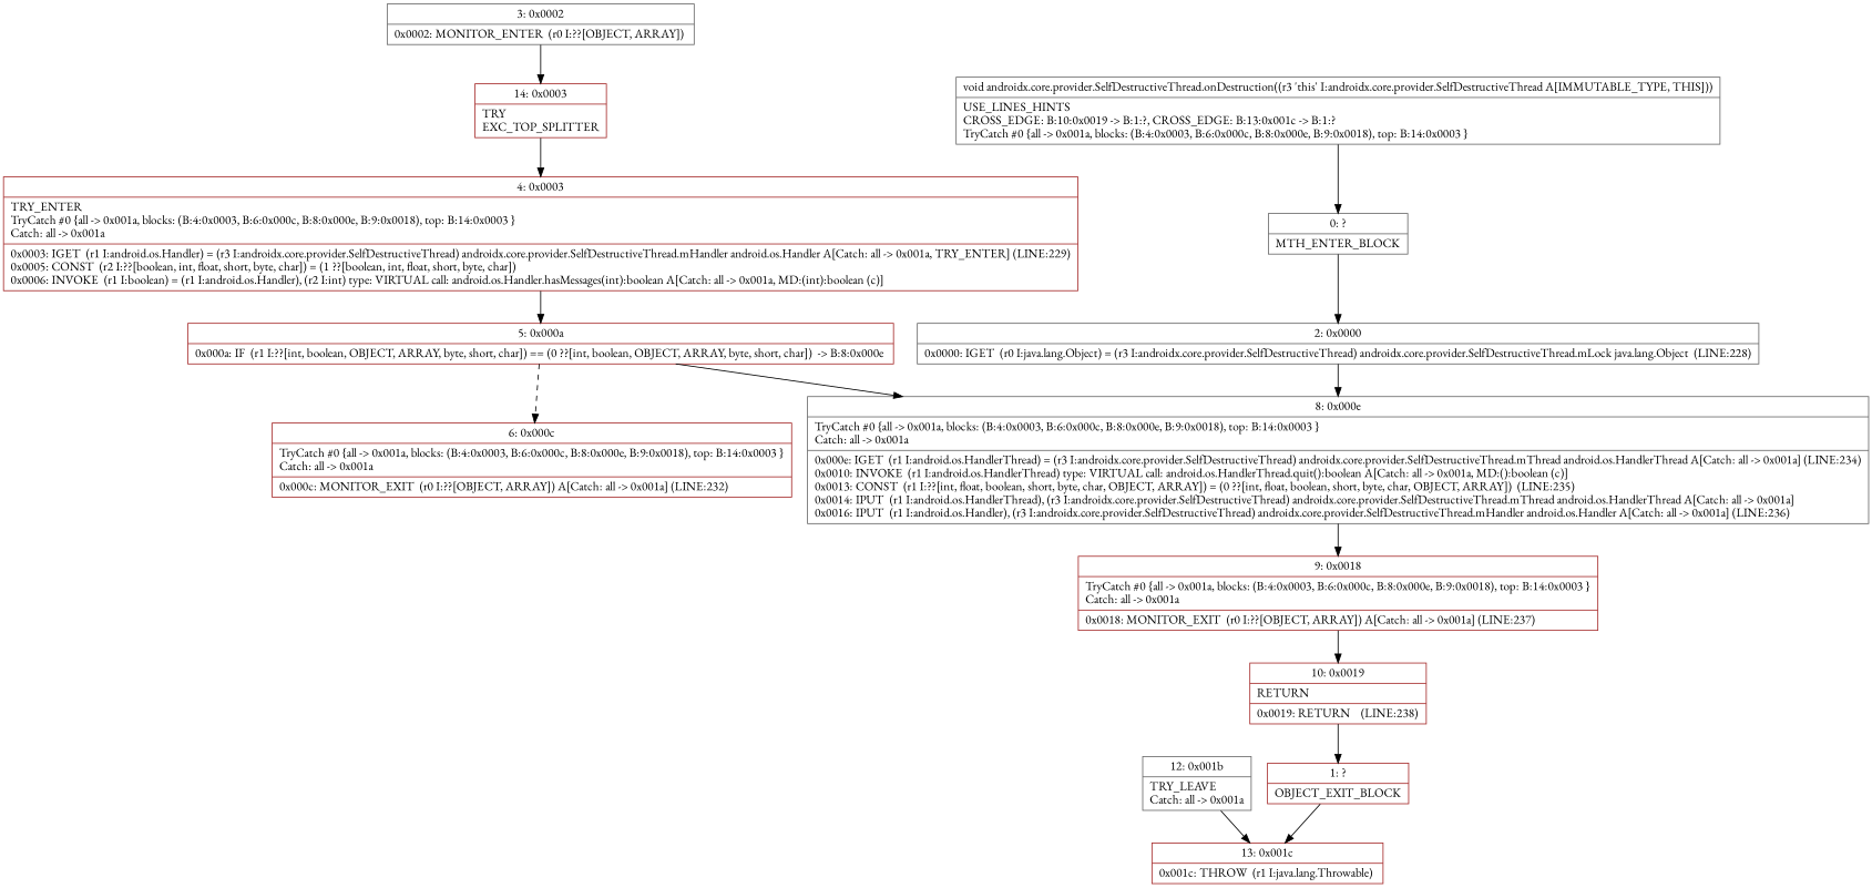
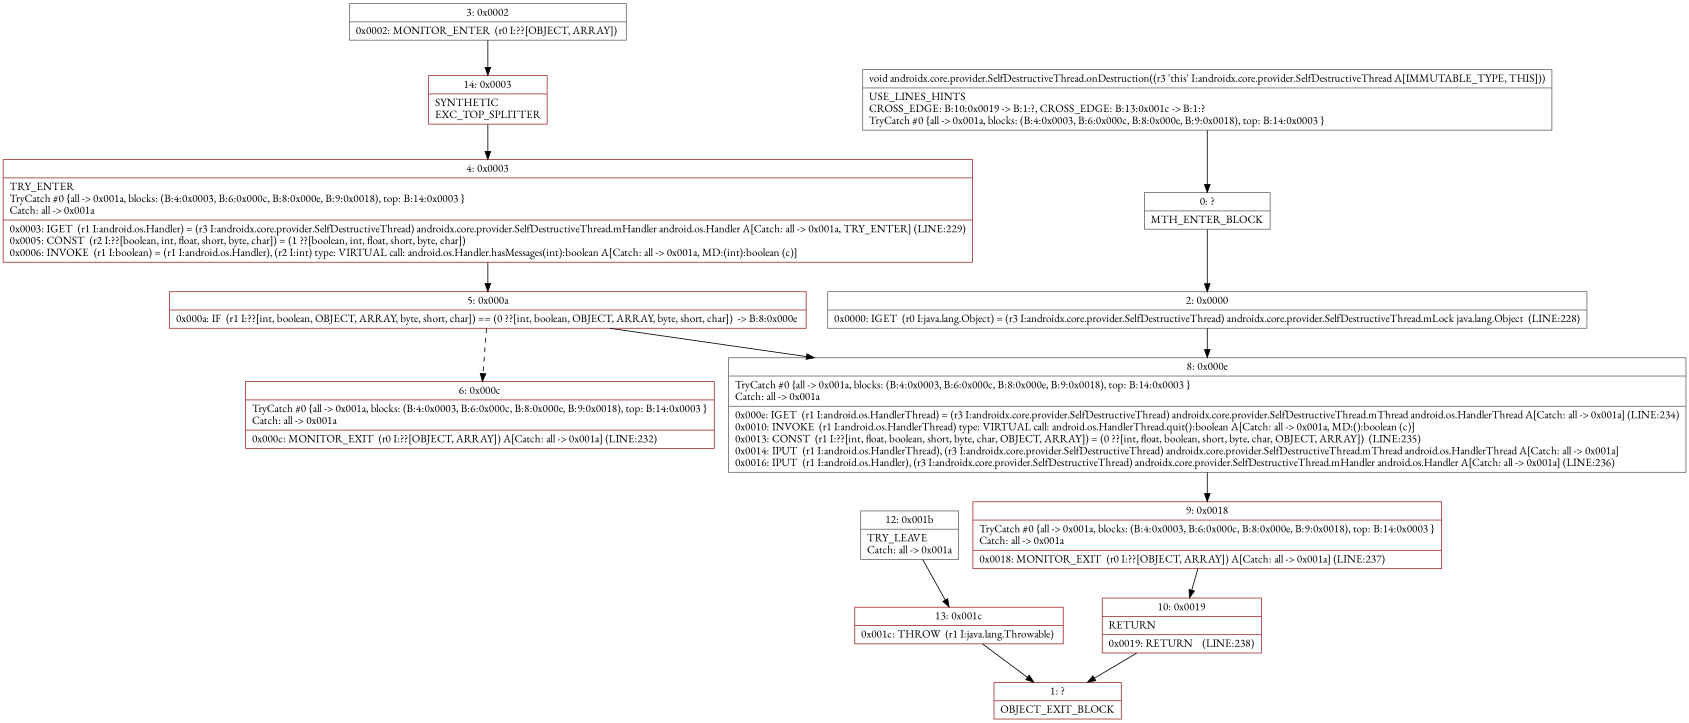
  digraph {
    fontname="EB Garamond"
    node [color=brown fontname="EB Garamond" shape=record]
    edge [fontname="EB Garamond"]
    n1 [color=gray40 label="{0\:\ ?|MTH_ENTER_BLOCK\l}"]
    n2 [color=gray40 label="{2\:\ 0x0000|0x0000: IGET  (r0 I:java.lang.Object) = (r3 I:androidx.core.provider.SelfDestructiveThread) androidx.core.provider.SelfDestructiveThread.mLock java.lang.Object  (LINE:228)\l}"]
    n3 [color=gray40 label="{8\:\ 0x000e|TryCatch #0 \{all \-\> 0x001a, blocks: (B:4:0x0003, B:6:0x000c, B:8:0x000e, B:9:0x0018), top: B:14:0x0003 \}\lCatch: all \-\> 0x001a\l|0x000e: IGET  (r1 I:android.os.HandlerThread) = (r3 I:androidx.core.provider.SelfDestructiveThread) androidx.core.provider.SelfDestructiveThread.mThread android.os.HandlerThread A[Catch: all \-\> 0x001a] (LINE:234)\l0x0010: INVOKE  (r1 I:android.os.HandlerThread) type: VIRTUAL call: android.os.HandlerThread.quit():boolean A[Catch: all \-\> 0x001a, MD:():boolean (c)]\l0x0013: CONST  (r1 I:??[int, float, boolean, short, byte, char, OBJECT, ARRAY]) = (0 ??[int, float, boolean, short, byte, char, OBJECT, ARRAY])  (LINE:235)\l0x0014: IPUT  (r1 I:android.os.HandlerThread), (r3 I:androidx.core.provider.SelfDestructiveThread) androidx.core.provider.SelfDestructiveThread.mThread android.os.HandlerThread A[Catch: all \-\> 0x001a]\l0x0016: IPUT  (r1 I:android.os.Handler), (r3 I:androidx.core.provider.SelfDestructiveThread) androidx.core.provider.SelfDestructiveThread.mHandler android.os.Handler A[Catch: all \-\> 0x001a] (LINE:236)\l}"]
    n4 [color=gray40 label="{3\:\ 0x0002|0x0002: MONITOR_ENTER  (r0 I:??[OBJECT, ARRAY]) \l}"]
-   n5 [label="{14\:\ 0x0003|TRY\lEXC_TOP_SPLITTER\l}"]
+   n5 [label="{14\:\ 0x0003|SYNTHETIC\lEXC_TOP_SPLITTER\l}"]
    n6 [label="{4\:\ 0x0003|TRY_ENTER\lTryCatch #0 \{all \-\> 0x001a, blocks: (B:4:0x0003, B:6:0x000c, B:8:0x000e, B:9:0x0018), top: B:14:0x0003 \}\lCatch: all \-\> 0x001a\l|0x0003: IGET  (r1 I:android.os.Handler) = (r3 I:androidx.core.provider.SelfDestructiveThread) androidx.core.provider.SelfDestructiveThread.mHandler android.os.Handler A[Catch: all \-\> 0x001a, TRY_ENTER] (LINE:229)\l0x0005: CONST  (r2 I:??[boolean, int, float, short, byte, char]) = (1 ??[boolean, int, float, short, byte, char]) \l0x0006: INVOKE  (r1 I:boolean) = (r1 I:android.os.Handler), (r2 I:int) type: VIRTUAL call: android.os.Handler.hasMessages(int):boolean A[Catch: all \-\> 0x001a, MD:(int):boolean (c)]\l}"]
    n7 [label="{5\:\ 0x000a|0x000a: IF  (r1 I:??[int, boolean, OBJECT, ARRAY, byte, short, char]) == (0 ??[int, boolean, OBJECT, ARRAY, byte, short, char])  \-\> B:8:0x000e \l}"]
    n8 [label="{6\:\ 0x000c|TryCatch #0 \{all \-\> 0x001a, blocks: (B:4:0x0003, B:6:0x000c, B:8:0x000e, B:9:0x0018), top: B:14:0x0003 \}\lCatch: all \-\> 0x001a\l|0x000c: MONITOR_EXIT  (r0 I:??[OBJECT, ARRAY]) A[Catch: all \-\> 0x001a] (LINE:232)\l}"]
    n9 [label="{9\:\ 0x0018|TryCatch #0 \{all \-\> 0x001a, blocks: (B:4:0x0003, B:6:0x000c, B:8:0x000e, B:9:0x0018), top: B:14:0x0003 \}\lCatch: all \-\> 0x001a\l|0x0018: MONITOR_EXIT  (r0 I:??[OBJECT, ARRAY]) A[Catch: all \-\> 0x001a] (LINE:237)\l}"]
    n10 [label="{1\:\ ?|OBJECT_EXIT_BLOCK\l}"]
    n11 [label="{10\:\ 0x0019|RETURN\l|0x0019: RETURN    (LINE:238)\l}"]
    n12 [color=gray40 label="{12\:\ 0x001b|TRY_LEAVE\lCatch: all \-\> 0x001a\l}"]
    n13 [label="{13\:\ 0x001c|0x001c: THROW  (r1 I:java.lang.Throwable) \l}"]
    n14 [color=gray40 label="{void androidx.core.provider.SelfDestructiveThread.onDestruction((r3 'this' I:androidx.core.provider.SelfDestructiveThread A[IMMUTABLE_TYPE, THIS]))  | USE_LINES_HINTS\lCROSS_EDGE: B:10:0x0019 \-\> B:1:?, CROSS_EDGE: B:13:0x001c \-\> B:1:?\lTryCatch #0 \{all \-\> 0x001a, blocks: (B:4:0x0003, B:6:0x000c, B:8:0x000e, B:9:0x0018), top: B:14:0x0003 \}\l}"]
    n1 -> n2
    n2 -> n3
    n3 -> n9
    n4 -> n5
    n5 -> n6
    n6 -> n7
    n7 -> n3
    n7 -> n8 [style=dashed]
    n9 -> n11
    n11 -> n10
    n12 -> n13
-   n10 -> n13
+   n13 -> n10
    n14 -> n1
  }
